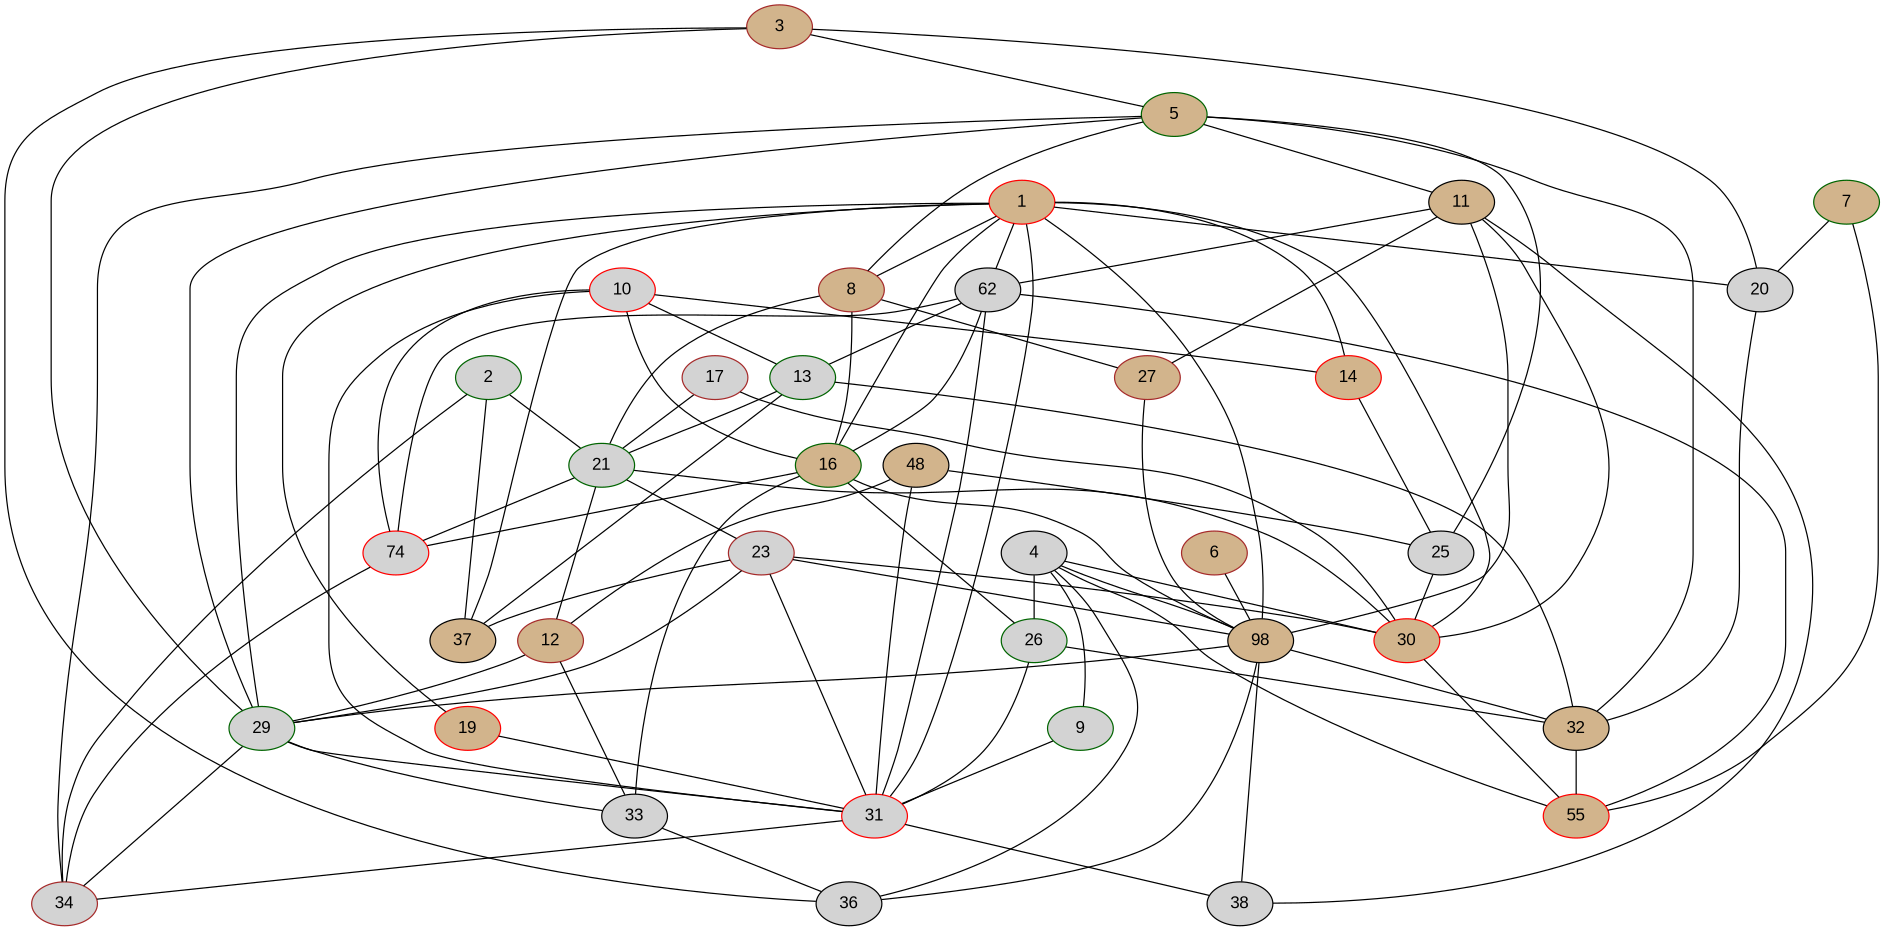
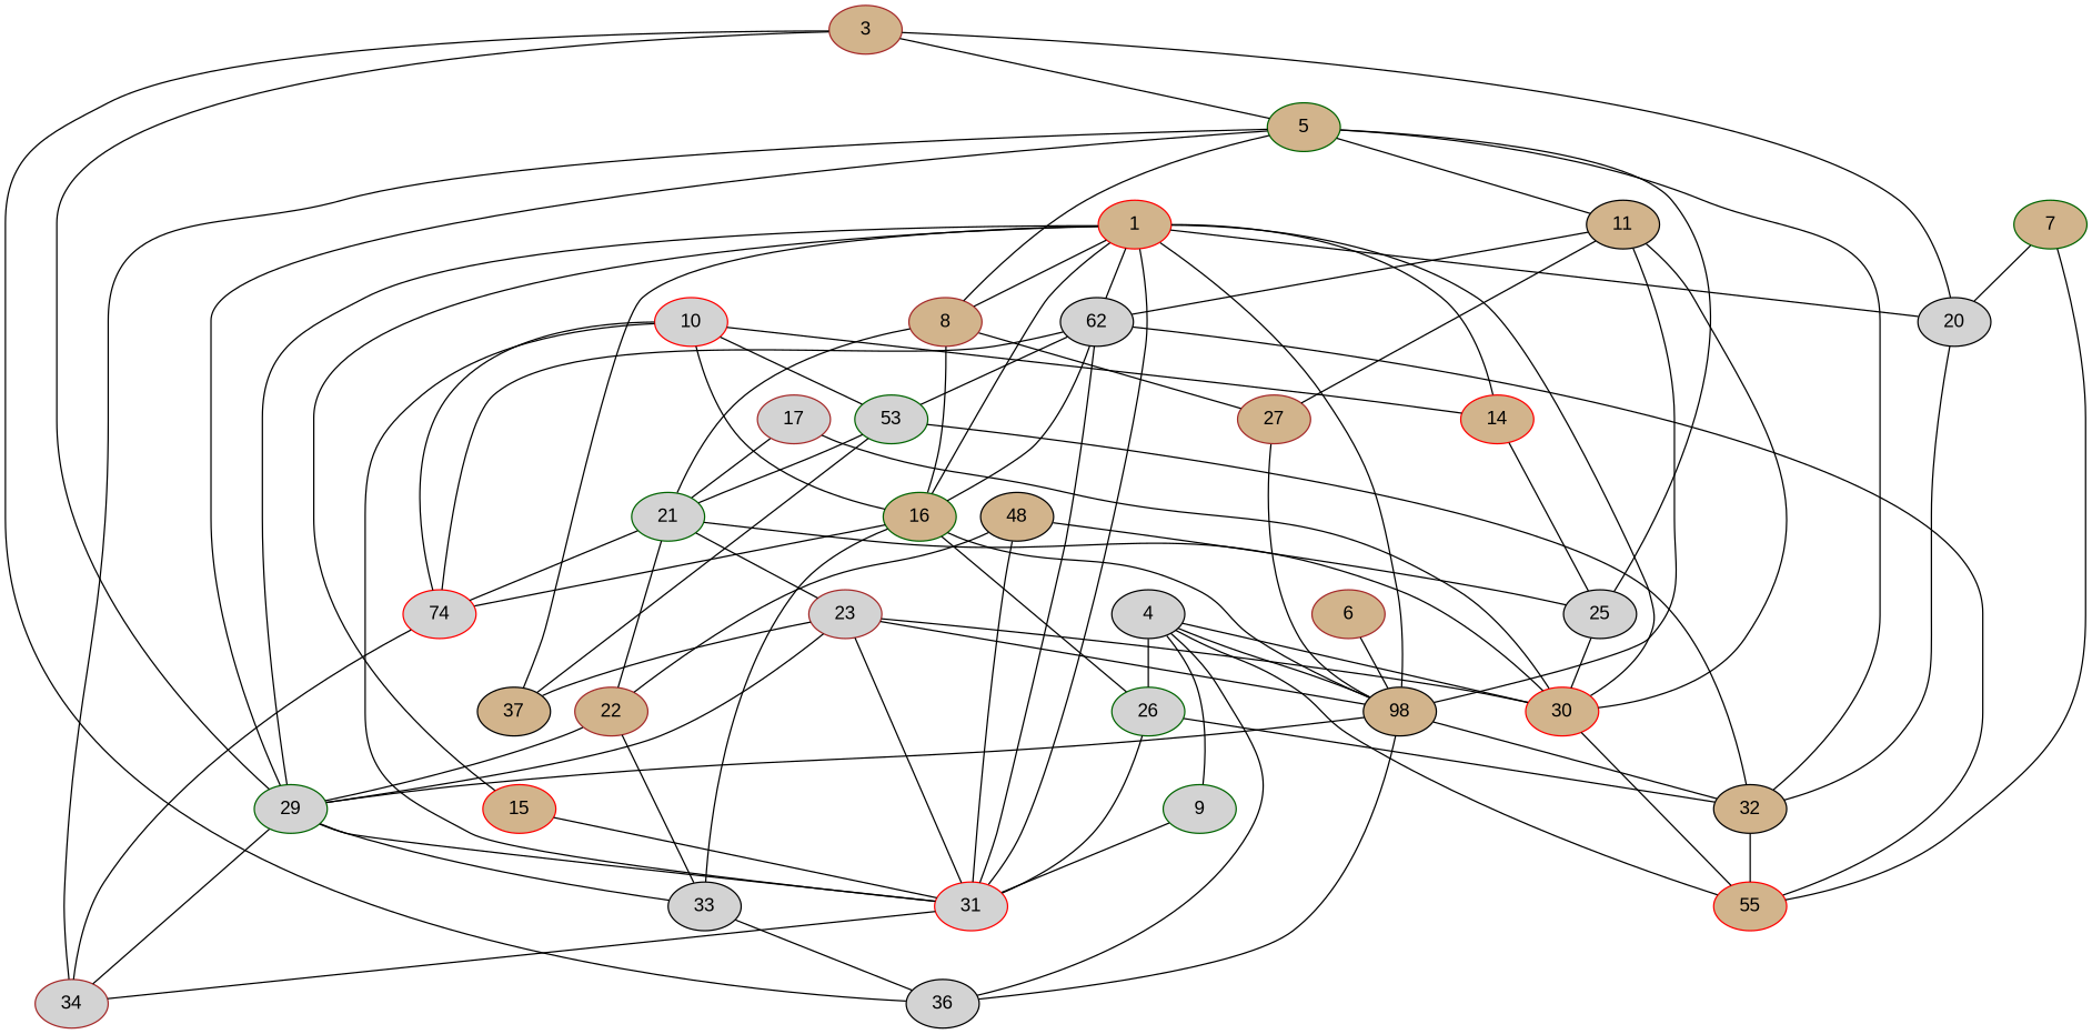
  graph {
    fontname="Liberation Sans"
    node [color=black fillcolor=lightgrey fontname="Liberation Sans" style=filled]
    edge [fontname="Liberation Sans" weight=1.0]
    1 [color=red fillcolor=tan]
    8 [color=brown fillcolor=tan]
    n3 [label=62]
    14 [color=red fillcolor=tan]
-   15 [color=red fillcolor=tan label=19]
+   15 [color=red fillcolor=tan]
    16 [color=darkgreen fillcolor=tan]
    20
    n8 [fillcolor=tan label=98]
    29 [color=darkgreen]
    30 [color=red fillcolor=tan]
    31 [color=red]
    37 [fillcolor=tan]
    21 [color=darkgreen]
    27 [color=brown fillcolor=tan]
    n15 [color=red fillcolor=tan label=55]
-   13 [color=darkgreen]
+   13 [color=darkgreen label=53]
    n17 [color=red label=74]
    25
    26 [color=darkgreen]
    33
    32 [fillcolor=tan]
-   22 [color=brown fillcolor=tan label=12]
+   22 [color=brown fillcolor=tan]
    36
-   38
    34 [color=brown]
-   2 [color=darkgreen]
    23 [color=brown]
    3 [color=brown fillcolor=tan]
    5 [color=darkgreen fillcolor=tan]
    11 [fillcolor=tan]
    4
    9 [color=darkgreen]
    6 [color=brown fillcolor=tan]
    7 [color=darkgreen fillcolor=tan]
    10 [color=red]
    17 [color=brown]
    n37 [fillcolor=tan label=48]
    1 -- 8
    1 -- n3
    1 -- 14
    1 -- 15
    1 -- 16
    1 -- 20
    1 -- n8
    1 -- 29
    1 -- 30
    1 -- 31 [weight=2.0]
    1 -- 37
    8 -- 16
    8 -- 21
    8 -- 27
    n3 -- 16
    n3 -- 31
    n3 -- n15
    n3 -- 13
    n3 -- n17
    14 -- 25
    15 -- 31
    16 -- n8
    16 -- n17
    16 -- 26
    16 -- 33
    20 -- 32
    n8 -- 29
    n8 -- 32 [weight=2.0]
    n8 -- 36
-   n8 -- 38
    29 -- 31 [weight=2.0]
    29 -- 33
    29 -- 34
    30 -- n15
-   31 -- 38
    31 -- 34
    21 -- 30
    21 -- n17
    21 -- 22
    21 -- 23
    27 -- n8
    13 -- 37
    13 -- 21
    13 -- 32
    n17 -- 34 [weight=2.0]
    25 -- 30
    26 -- 31
    26 -- 32 [weight=2.0]
    33 -- 36
    32 -- n15
    22 -- 29
    22 -- 33
-   2 -- 37
-   2 -- 21
-   2 -- 34
    23 -- n8
    23 -- 29
    23 -- 30
    23 -- 31
    23 -- 37
    3 -- 20
    3 -- 29
    3 -- 36
    3 -- 5
    5 -- 8
    5 -- 29
    5 -- 25
    5 -- 32 [weight=2.0]
    5 -- 34
    5 -- 11
    11 -- n3
    11 -- n8
    11 -- 30
    11 -- 27
-   11 -- 38
    4 -- n8
    4 -- 30
    4 -- n15
    4 -- 26 [weight=3.0]
    4 -- 36
    4 -- 9
    9 -- 31
    6 -- n8
    7 -- 20
    7 -- n15
    10 -- 14
    10 -- 16
    10 -- 31
    10 -- 13
    10 -- n17
    17 -- 30
    17 -- 21
    n37 -- 31
    n37 -- 25
    n37 -- 22
  }
